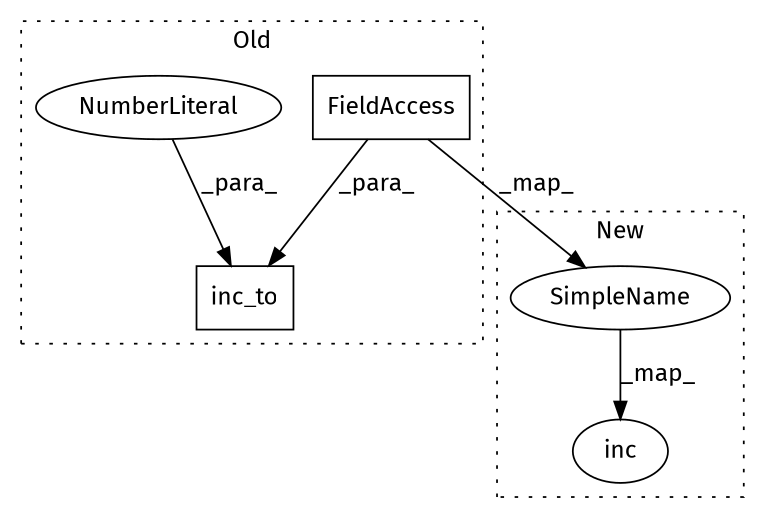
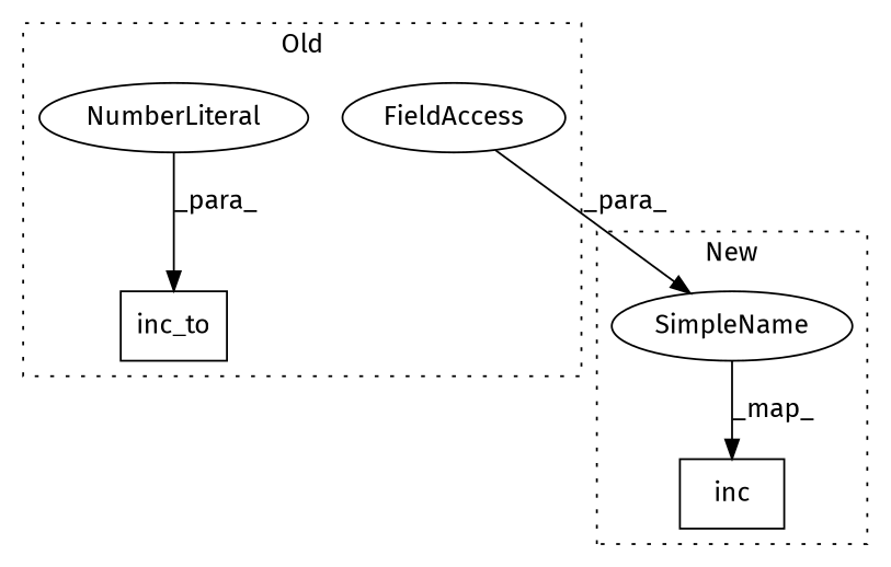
  digraph {
    fontname="Fira Sans"
    node [a=32 fontname="Fira Sans" l=11 shape=box]
    edge [fontname="Fira Sans"]
-   n1 [l=5 label=inc s=2906 shape=ellipse]
+   n1 [l=5 label=inc s=2906]
    n2 [a=42 label=SimpleName s=2894 shape=ellipse]
    n3 [l="13,1" label=inc_to s="2710,2736"]
    n4 [a=34 l=1 label=NumberLiteral s=2735 shape=ellipse]
-   n5 [a=22 label=FieldAccess s=2723]
+   n5 [a=22 label=FieldAccess s=2723 shape=ellipse]
    subgraph cluster_1 {
      label=New
      style=dotted
      n1
      n2
    }
    subgraph cluster_2 {
      label=Old
      style=dotted
      n3
      n4
      n5
    }
    n2 -> n1 [label=_map_]
    n4 -> n3 [label=_para_]
-   n5 -> n2 [label=_map_]
-   n5 -> n3 [label=_para_]
+   n5 -> n2 [label=_para_]
  }
